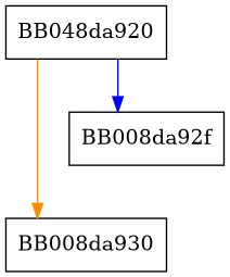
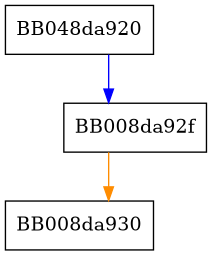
  digraph {
    splines=ortho
    node [shape=box]
    n1 [label=BB048da920]
    BB008da930
    BB008da92f
-   n1 -> BB008da930 [color=darkorange]
+   BB008da92f -> BB008da930 [color=darkorange]
    n1 -> BB008da92f [color=blue]
  }
